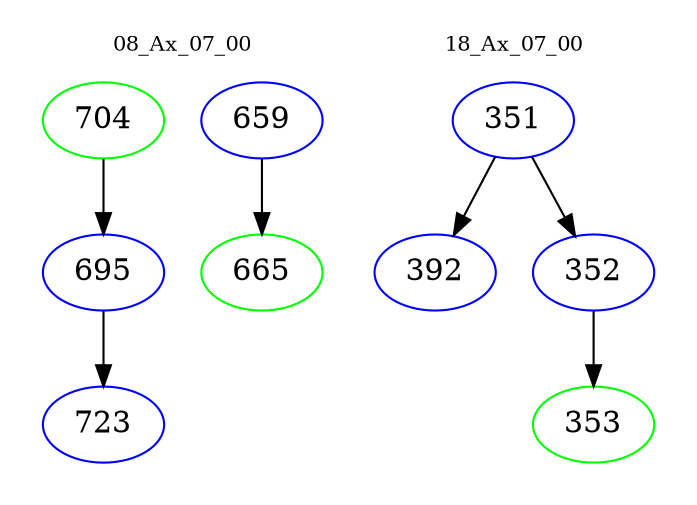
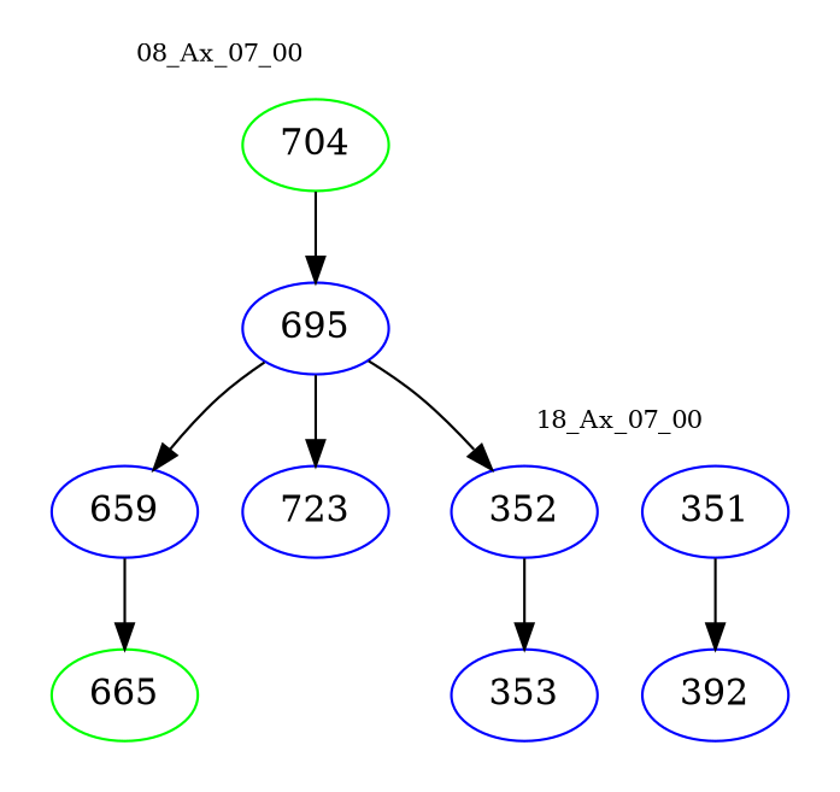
  digraph {
    node [color=blue]
    edge [color=black]
    n1 [label=695]
    n2 [label=659]
    n3 [color=green label=704]
    n4 [label=723]
    n5 [color=green label=665]
    n6 [label=351]
    n7 [label=392]
    n8 [label=352]
-   n9 [color=green label=353]
+   n9 [label=353]
    subgraph cluster_1 {
      color=white
      fontsize=10
      label="08_Ax_07_00"
      n1
      n2
      n3
      n4
      n5
    }
    subgraph cluster_2 {
      color=white
      fontsize=10
      label="18_Ax_07_00"
      n6
      n7
      n8
      n9
    }
+   n1 -> n2
    n1 -> n4
    n2 -> n5
    n3 -> n1
    n6 -> n7
-   n6 -> n8
+   n1 -> n8
    n8 -> n9
  }
